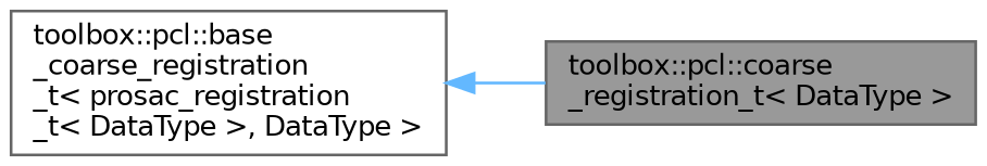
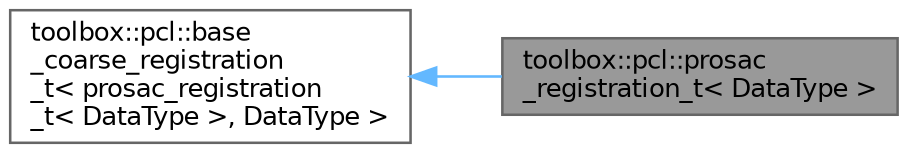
  digraph {
    rankdir=LR
    node [color=gray40 fontname=Helvetica fontsize=10 shape=box style=filled]
-   n1 [fillcolor=grey60 fontcolor=black height=0.2 label="toolbox::pcl::coarse\l_registration_t\< DataType \>" width=0.4]
+   n1 [fillcolor=grey60 fontcolor=black height=0.2 label="toolbox::pcl::prosac\l_registration_t\< DataType \>" width=0.4]
    n2 [fillcolor=white height=0.2 label="toolbox::pcl::base\l_coarse_registration\l_t\< prosac_registration\l_t\< DataType \>, DataType \>" width=0.4]
    n2 -> n1 [color=steelblue1 dir=back fontname=Helvetica fontsize=10 labelfontname=Helvetica labelfontsize=10 style=solid]
  }
